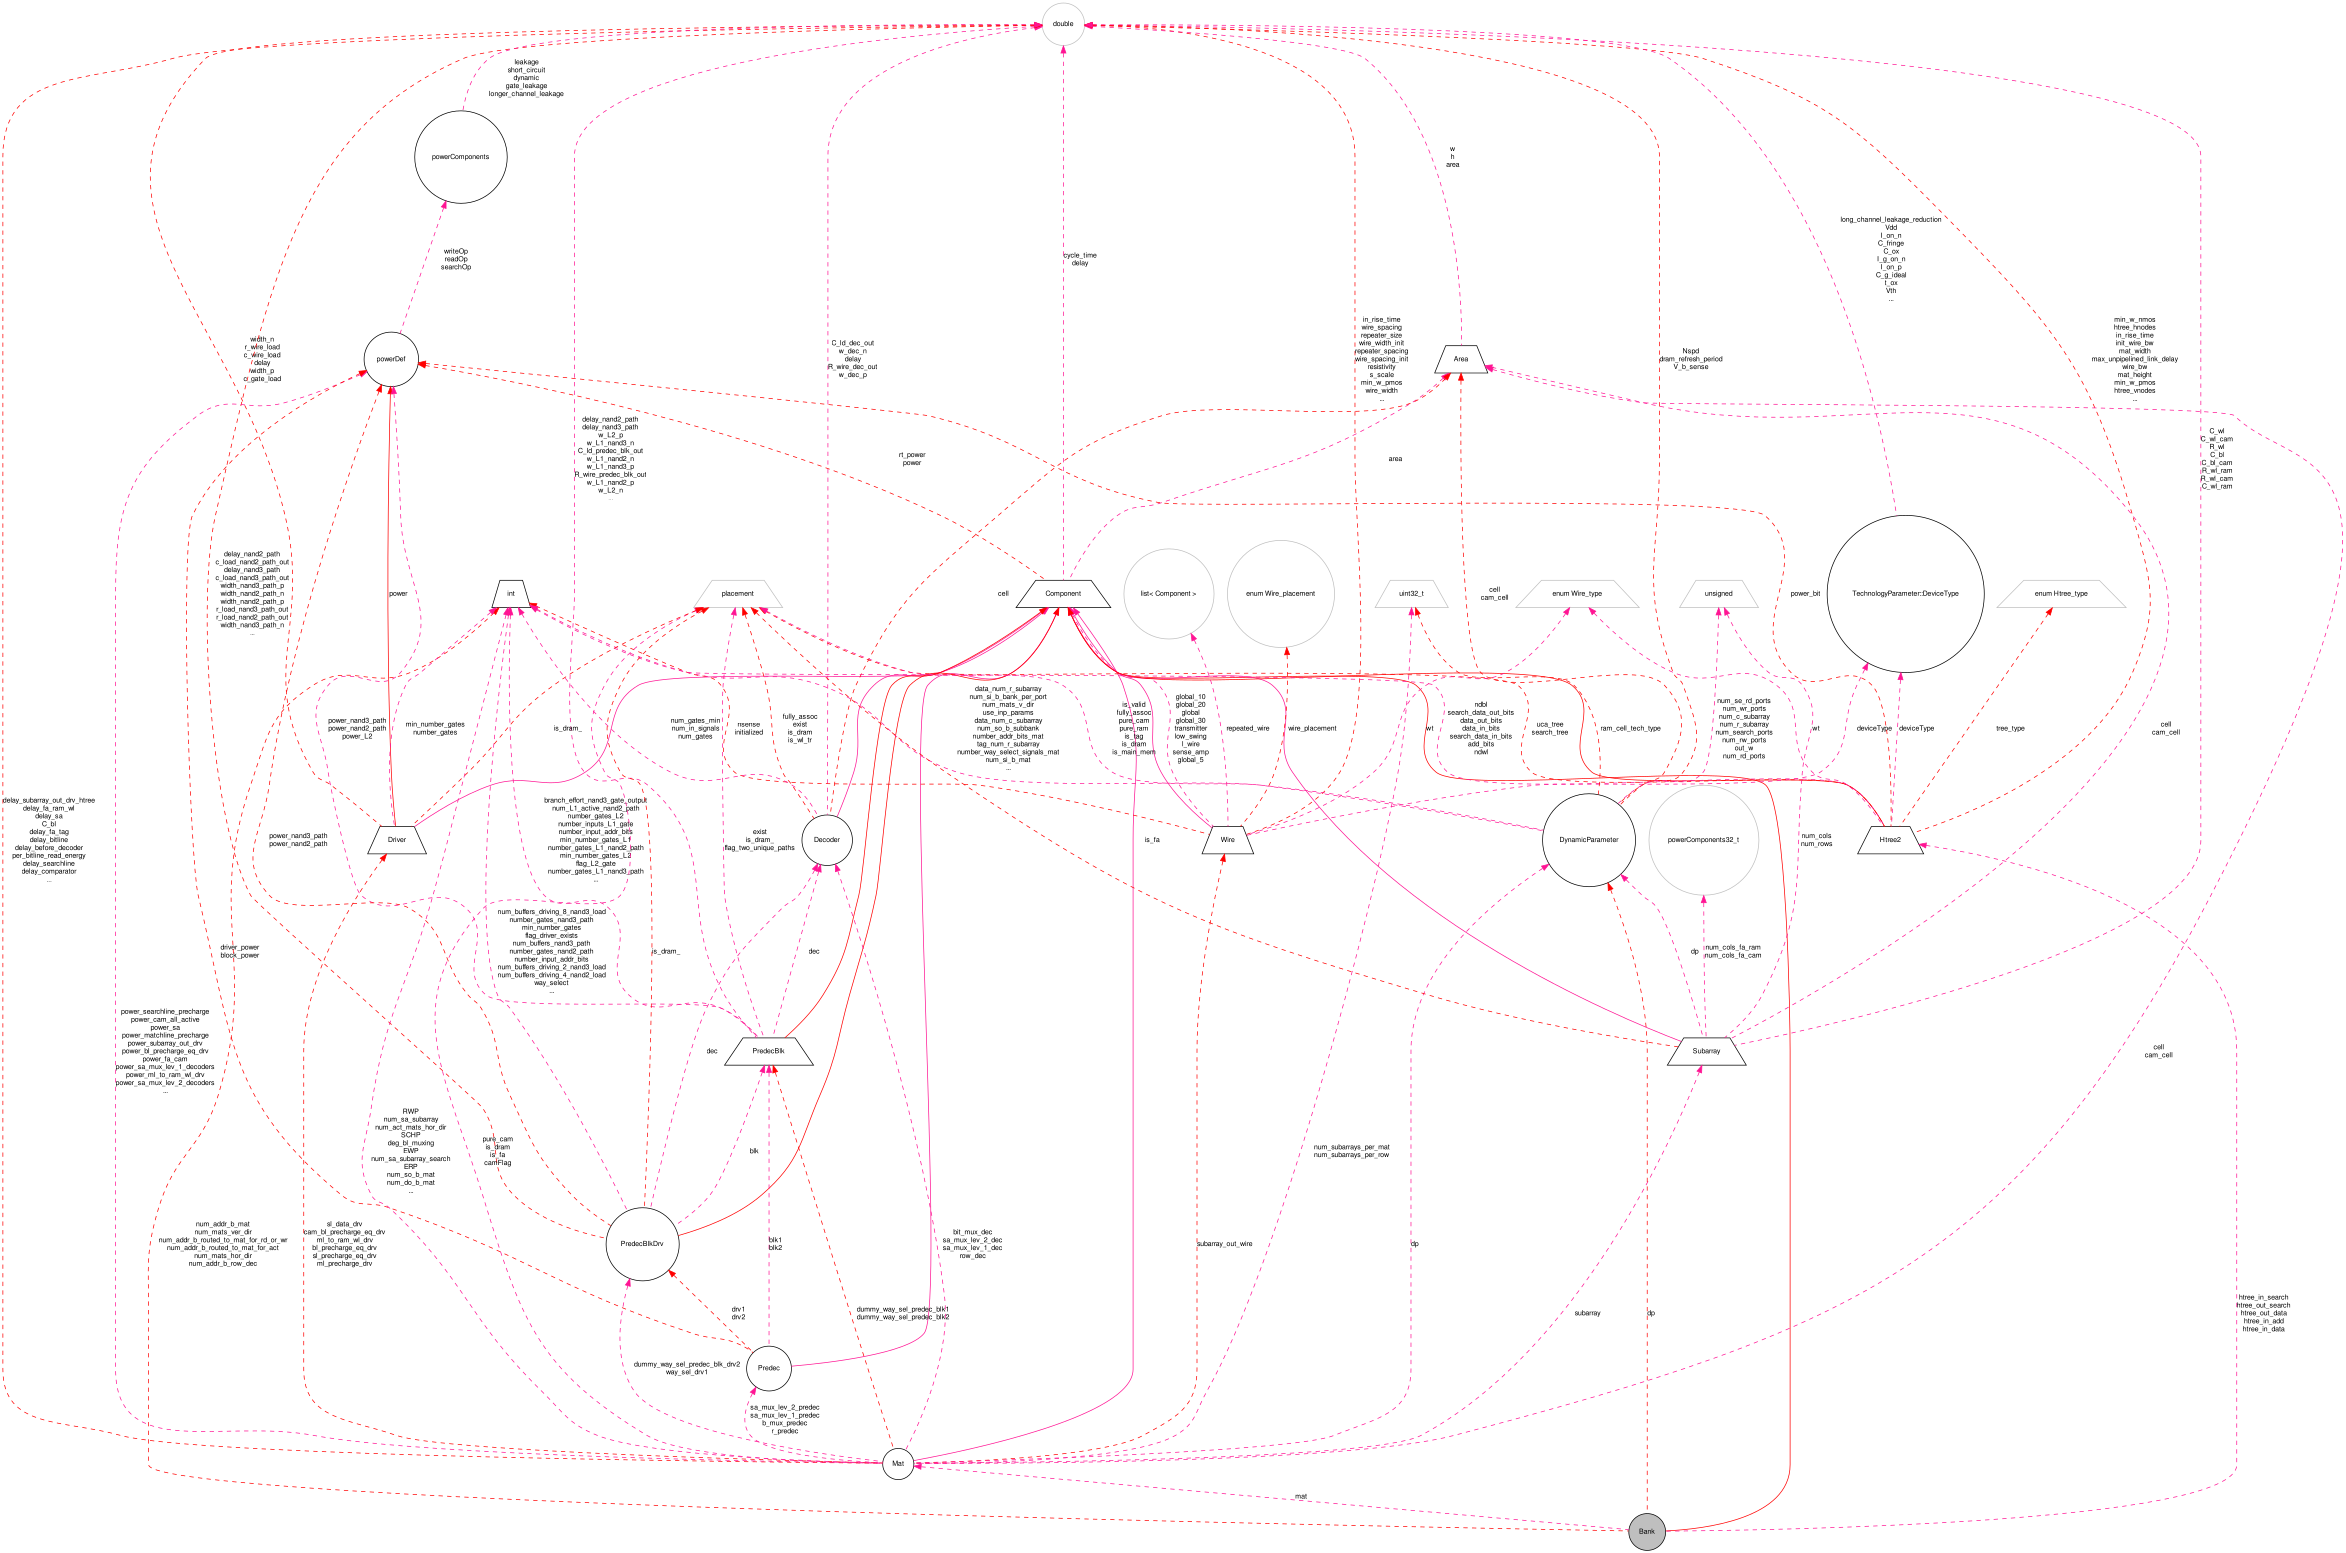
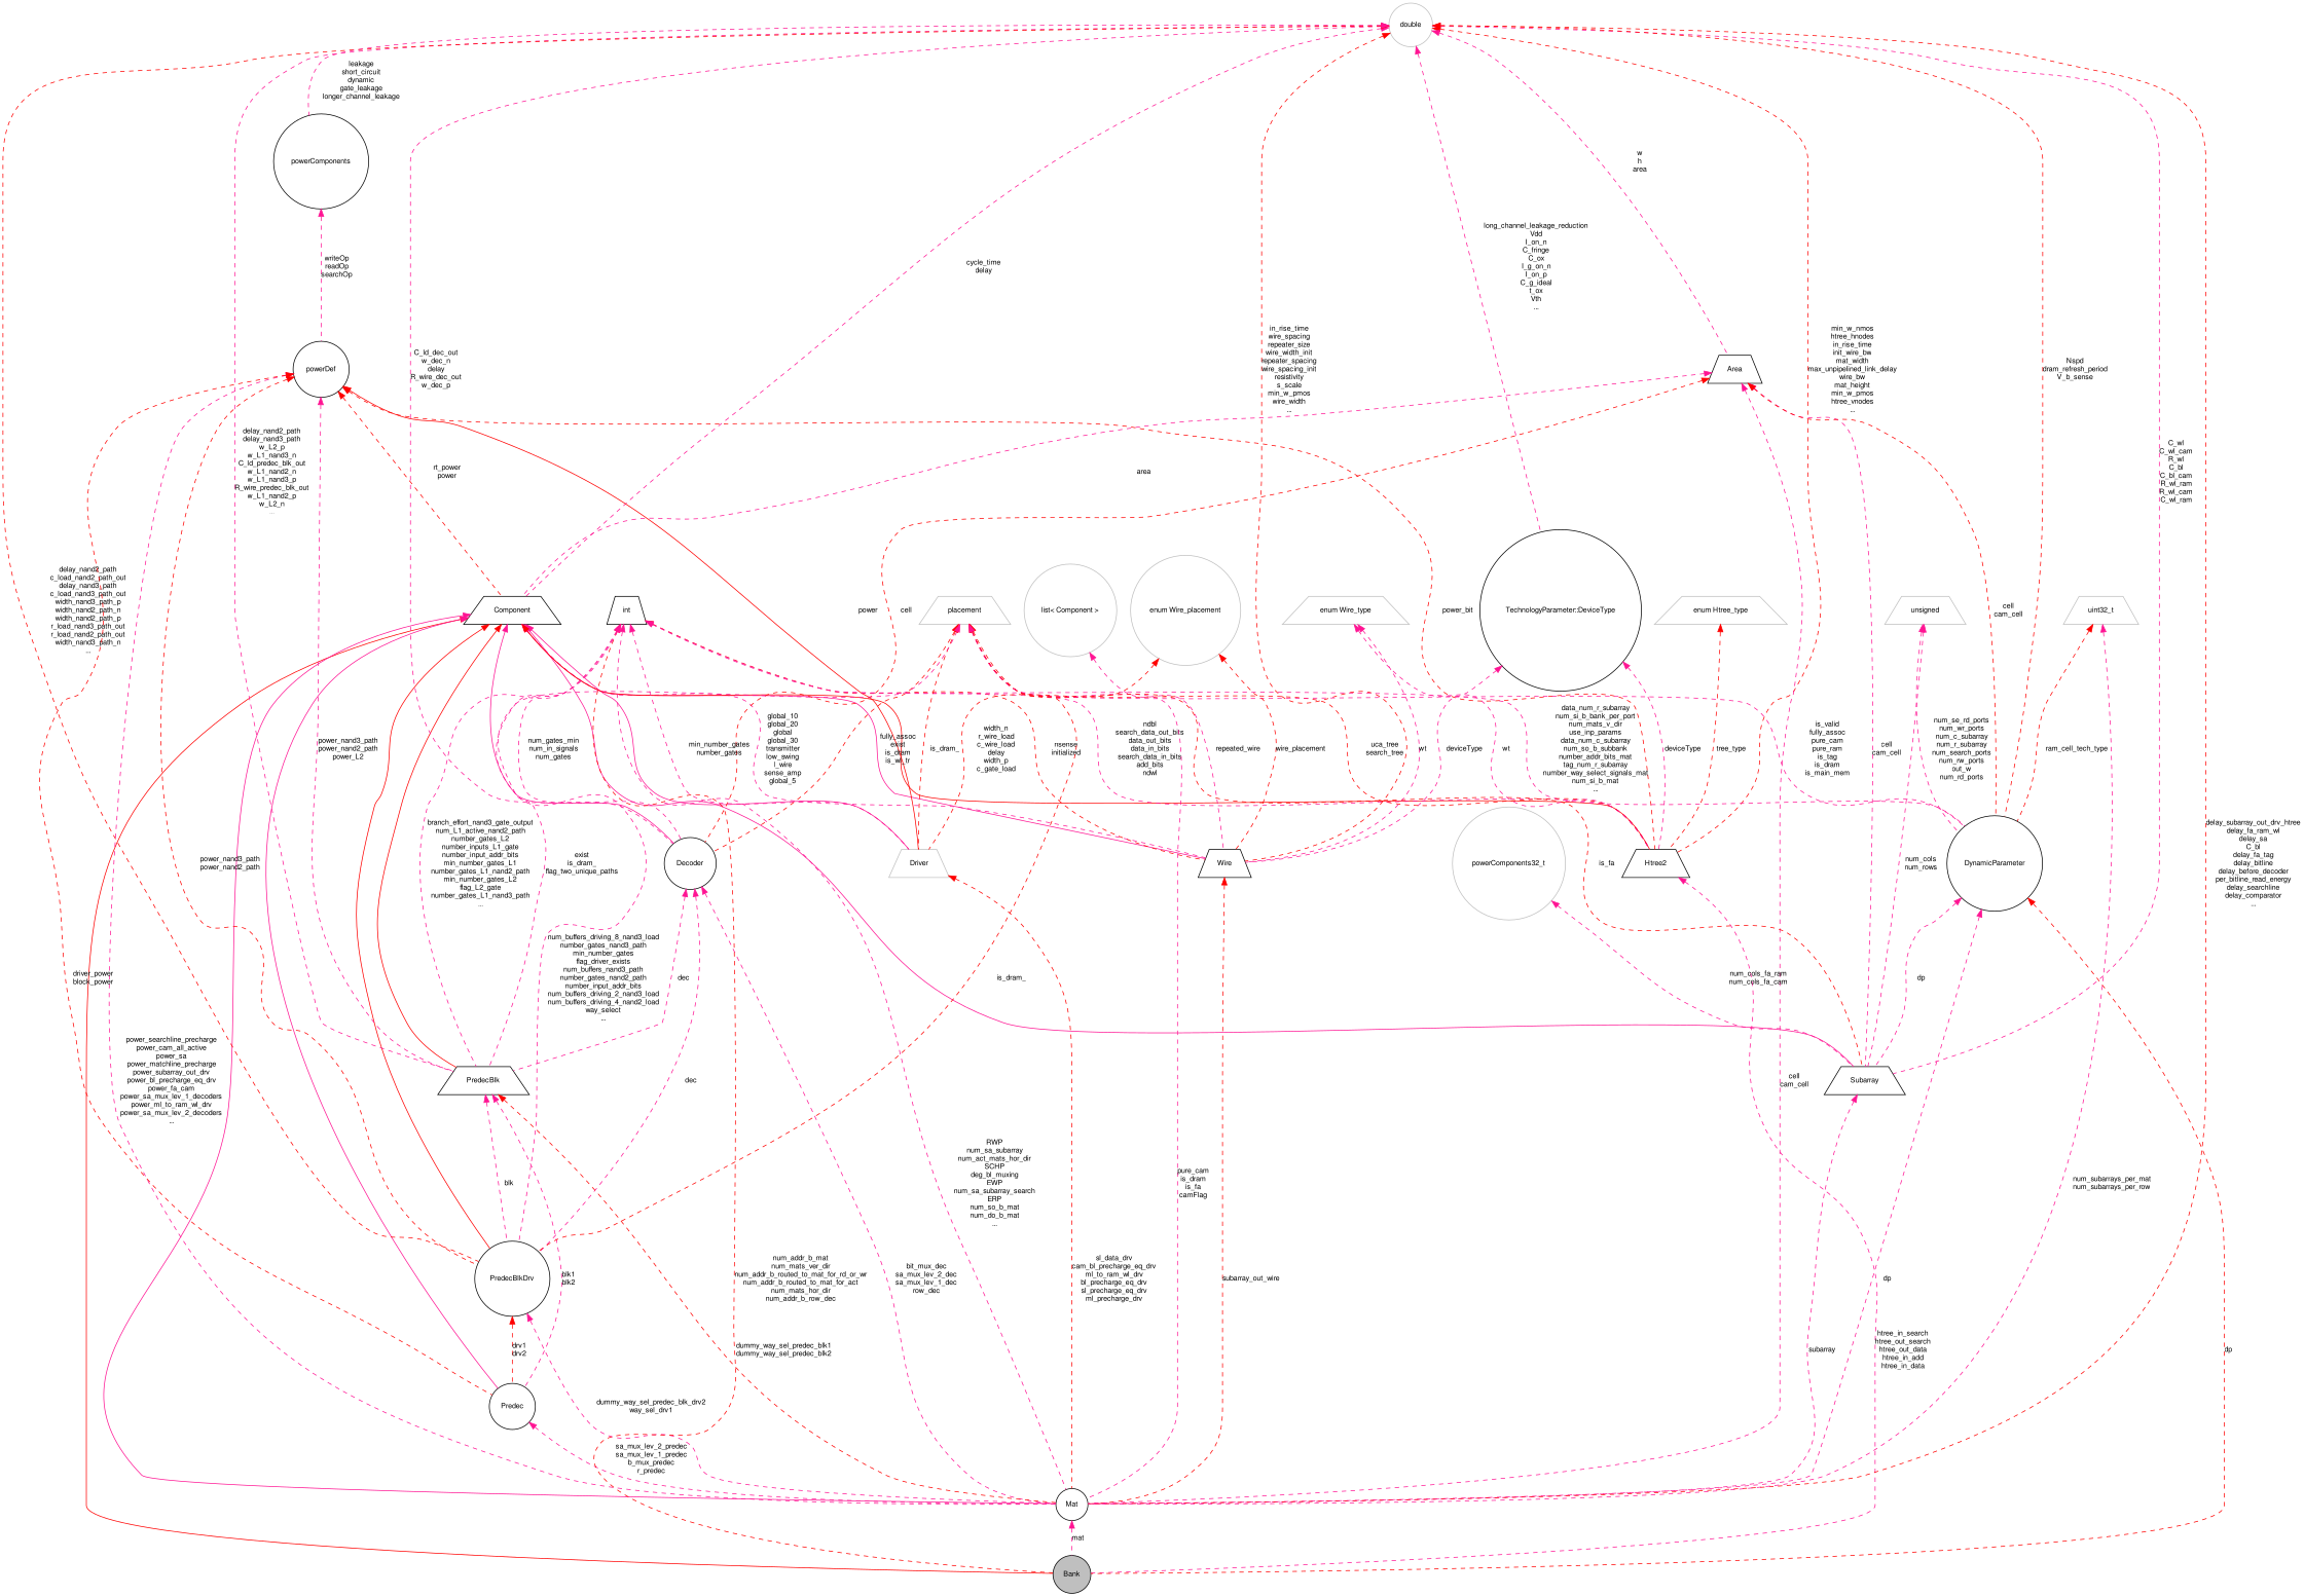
  digraph {
    rankdir=TB
    node [color=black fontname=FreeSans fontsize=10 shape=circle]
    edge [color=deeppink dir=back fontname=FreeSans fontsize=10 labelfontname=FreeSans labelfontsize=10 style=dashed]
    n1 [fillcolor=grey75 fontcolor=black height=0.2 label=Bank style=filled width=0.4]
    n2 [height=0.2 label=Component shape=trapezium width=0.4]
    n3 [height=0.2 label=Mat width=0.4]
-   n4 [height=0.2 label=Driver shape=trapezium width=0.4]
+   n4 [color=grey75 height=0.2 label=Driver shape=trapezium width=0.4]
    n5 [height=0.2 label=Subarray shape=trapezium width=0.4]
    n6 [height=0.2 label=Wire shape=trapezium width=0.4]
    n7 [height=0.2 label=Decoder width=0.4]
    n8 [height=0.2 label=PredecBlk shape=trapezium width=0.4]
    n9 [height=0.2 label=Predec width=0.4]
    n10 [height=0.2 label=PredecBlkDrv width=0.4]
    n11 [height=0.2 label=Htree2 shape=trapezium width=0.4]
    n12 [color=grey75 height=0.2 label=double width=0.4]
    n13 [height=0.2 label=powerComponents width=0.4]
    n14 [height=0.2 label=Area shape=trapezium width=0.4]
    n15 [height=0.2 label=DynamicParameter width=0.4]
    n16 [height=0.2 label="TechnologyParameter::DeviceType" width=0.4]
    n17 [height=0.2 label=powerDef width=0.4]
    n18 [height=0.2 label=int shape=trapezium width=0.4]
    n19 [color=grey75 height=0.2 label=uint32_t shape=trapezium width=0.4]
    n20 [color=grey75 height=0.2 label=placement shape=trapezium width=0.4]
    n21 [color=grey75 height=0.2 label=unsigned shape=trapezium width=0.4]
    n22 [color=grey75 height=0.2 label=powerComponents32_t width=0.4]
    n23 [color=grey75 height=0.2 label="list\< Component \>" width=0.4]
    n24 [color=grey75 height=0.2 label="enum Wire_type" shape=trapezium width=0.4]
    n25 [color=grey75 height=0.2 label="enum Wire_placement" width=0.4]
    n26 [color=grey75 height=0.2 label="enum Htree_type" shape=trapezium width=0.4]
    n2 -> n1 [color=red style=solid]
    n2 -> n3 [style=solid]
    n2 -> n4 [style=solid]
    n2 -> n5 [style=solid]
    n2 -> n6 [style=solid]
    n2 -> n6 [label="global_10\nglobal_20\nglobal\nglobal_30\ntransmitter\nlow_swing\nl_wire\nsense_amp\nglobal_5"]
    n2 -> n7 [style=solid]
    n2 -> n8 [color=red style=solid]
    n2 -> n9 [style=solid]
    n2 -> n10 [color=red style=solid]
    n2 -> n11 [color=red style=solid]
    n3 -> n1 [label=mat]
    n4 -> n3 [color=red label="sl_data_drv\ncam_bl_precharge_eq_drv\nml_to_ram_wl_drv\nbl_precharge_eq_drv\nsl_precharge_eq_drv\nml_precharge_drv"]
    n5 -> n3 [label=subarray]
    n6 -> n3 [color=red label=subarray_out_wire]
    n7 -> n3 [label="bit_mux_dec\nsa_mux_lev_2_dec\nsa_mux_lev_1_dec\nrow_dec"]
    n7 -> n8 [label=dec]
    n7 -> n10 [label=dec]
    n8 -> n3 [color=red label="dummy_way_sel_predec_blk1\ndummy_way_sel_predec_blk2"]
    n8 -> n9 [label="blk1\nblk2"]
    n8 -> n10 [label=blk]
    n9 -> n3 [label="sa_mux_lev_2_predec\nsa_mux_lev_1_predec\nb_mux_predec\nr_predec"]
    n10 -> n3 [label="dummy_way_sel_predec_blk_drv2\nway_sel_drv1"]
    n10 -> n9 [color=red label="drv1\ndrv2"]
    n11 -> n1 [label="htree_in_search\nhtree_out_search\nhtree_out_data\nhtree_in_add\nhtree_in_data"]
    n12 -> n2 [label="cycle_time\ndelay"]
    n12 -> n3 [color=red label="delay_subarray_out_drv_htree\ndelay_fa_ram_wl\ndelay_sa\nC_bl\ndelay_fa_tag\ndelay_bitline\ndelay_before_decoder\nper_bitline_read_energy\ndelay_searchline\ndelay_comparator\n..."]
-   n12 -> n4 [color=red label="width_n\nr_wire_load\nc_wire_load\ndelay\nwidth_p\nc_gate_load"]
+   n25 -> n4 [color=red label="width_n\nr_wire_load\nc_wire_load\ndelay\nwidth_p\nc_gate_load"]
    n12 -> n5 [label="C_wl\nC_wl_cam\nR_wl\nC_bl\nC_bl_cam\nR_wl_ram\nR_wl_cam\nC_wl_ram"]
    n12 -> n6 [color=red label="in_rise_time\nwire_spacing\nrepeater_size\nwire_width_init\nrepeater_spacing\nwire_spacing_init\nresistivity\ns_scale\nmin_w_pmos\nwire_width\n..."]
    n12 -> n7 [label="C_ld_dec_out\nw_dec_n\ndelay\nR_wire_dec_out\nw_dec_p"]
    n12 -> n8 [label="delay_nand2_path\ndelay_nand3_path\nw_L2_p\nw_L1_nand3_n\nC_ld_predec_blk_out\nw_L1_nand2_n\nw_L1_nand3_p\nR_wire_predec_blk_out\nw_L1_nand2_p\nw_L2_n\n..."]
    n12 -> n10 [color=red label="delay_nand2_path\nc_load_nand2_path_out\ndelay_nand3_path\nc_load_nand3_path_out\nwidth_nand3_path_p\nwidth_nand2_path_n\nwidth_nand2_path_p\nr_load_nand3_path_out\nr_load_nand2_path_out\nwidth_nand3_path_n\n..."]
    n12 -> n11 [color=red label="min_w_nmos\nhtree_hnodes\nin_rise_time\ninit_wire_bw\nmat_width\nmax_unpipelined_link_delay\nwire_bw\nmat_height\nmin_w_pmos\nhtree_vnodes\n..."]
    n12 -> n13 [label="leakage\nshort_circuit\ndynamic\ngate_leakage\nlonger_channel_leakage"]
    n12 -> n14 [label="w\nh\narea"]
    n12 -> n15 [color=red label="Nspd\ndram_refresh_period\nV_b_sense"]
    n12 -> n16 [label="long_channel_leakage_reduction\nVdd\nI_on_n\nC_fringe\nC_ox\nI_g_on_n\nI_on_p\nC_g_ideal\nt_ox\nVth\n..."]
    n13 -> n17 [label="writeOp\nreadOp\nsearchOp"]
    n14 -> n2 [label=area]
    n14 -> n3 [label="cell\ncam_cell"]
    n14 -> n5 [label="cell\ncam_cell"]
    n14 -> n7 [color=red label=cell]
    n14 -> n15 [color=red label="cell\ncam_cell"]
    n15 -> n1 [color=red label=dp]
    n15 -> n3 [label=dp]
    n15 -> n5 [label=dp]
    n16 -> n6 [label=deviceType]
    n16 -> n11 [label=deviceType]
    n17 -> n2 [color=red label="rt_power\npower"]
    n17 -> n3 [label="power_searchline_precharge\npower_cam_all_active\npower_sa\npower_matchline_precharge\npower_subarray_out_drv\npower_bl_precharge_eq_drv\npower_fa_cam\npower_sa_mux_lev_1_decoders\npower_ml_to_ram_wl_drv\npower_sa_mux_lev_2_decoders\n..."]
    n17 -> n4 [color=red label=power style=solid]
    n17 -> n8 [label="power_nand3_path\npower_nand2_path\npower_L2"]
    n17 -> n9 [color=red label="driver_power\nblock_power"]
    n17 -> n10 [color=red label="power_nand3_path\npower_nand2_path"]
    n17 -> n11 [color=red label=power_bit]
    n18 -> n1 [color=red label="num_addr_b_mat\nnum_mats_ver_dir\nnum_addr_b_routed_to_mat_for_rd_or_wr\nnum_addr_b_routed_to_mat_for_act\nnum_mats_hor_dir\nnum_addr_b_row_dec"]
    n18 -> n3 [label="RWP\nnum_sa_subarray\nnum_act_mats_hor_dir\nSCHP\ndeg_bl_muxing\nEWP\nnum_sa_subarray_search\nERP\nnum_so_b_mat\nnum_do_b_mat\n..."]
    n18 -> n4 [label="min_number_gates\nnumber_gates"]
    n18 -> n6 [color=red label="nsense\ninitialized"]
    n18 -> n7 [label="num_gates_min\nnum_in_signals\nnum_gates"]
    n18 -> n8 [label="branch_effort_nand3_gate_output\nnum_L1_active_nand2_path\nnumber_gates_L2\nnumber_inputs_L1_gate\nnumber_input_addr_bits\nmin_number_gates_L1\nnumber_gates_L1_nand2_path\nmin_number_gates_L2\nflag_L2_gate\nnumber_gates_L1_nand3_path\n..."]
    n18 -> n10 [label="num_buffers_driving_8_nand3_load\nnumber_gates_nand3_path\nmin_number_gates\nflag_driver_exists\nnum_buffers_nand3_path\nnumber_gates_nand2_path\nnumber_input_addr_bits\nnum_buffers_driving_2_nand3_load\nnum_buffers_driving_4_nand2_load\nway_select\n..."]
    n18 -> n11 [label="ndbl\nsearch_data_out_bits\ndata_out_bits\ndata_in_bits\nsearch_data_in_bits\nadd_bits\nndwl"]
    n18 -> n15 [label="data_num_r_subarray\nnum_si_b_bank_per_port\nnum_mats_v_dir\nuse_inp_params\ndata_num_c_subarray\nnum_so_b_subbank\nnumber_addr_bits_mat\ntag_num_r_subarray\nnumber_way_select_signals_mat\nnum_si_b_mat\n..."]
    n19 -> n3 [label="num_subarrays_per_mat\nnum_subarrays_per_row"]
    n19 -> n15 [color=red label=ram_cell_tech_type]
    n20 -> n3 [label="pure_cam\nis_dram\nis_fa\ncamFlag"]
    n20 -> n4 [color=red label=is_dram_]
    n20 -> n5 [color=red label=is_fa]
    n20 -> n7 [color=red label="fully_assoc\nexist\nis_dram\nis_wl_tr"]
    n20 -> n8 [label="exist\nis_dram_\nflag_two_unique_paths"]
    n20 -> n10 [color=red label=is_dram_]
    n20 -> n11 [color=red label="uca_tree\nsearch_tree"]
    n20 -> n15 [label="is_valid\nfully_assoc\npure_cam\npure_ram\nis_tag\nis_dram\nis_main_mem"]
    n21 -> n5 [label="num_cols\nnum_rows"]
    n21 -> n15 [label="num_se_rd_ports\nnum_wr_ports\nnum_c_subarray\nnum_r_subarray\nnum_search_ports\nnum_rw_ports\nout_w\nnum_rd_ports"]
    n22 -> n5 [label="num_cols_fa_ram\nnum_cols_fa_cam"]
    n23 -> n6 [label=repeated_wire]
    n24 -> n6 [label=wt]
    n24 -> n11 [label=wt]
    n25 -> n6 [color=red label=wire_placement]
    n26 -> n11 [color=red label=tree_type]
  }
